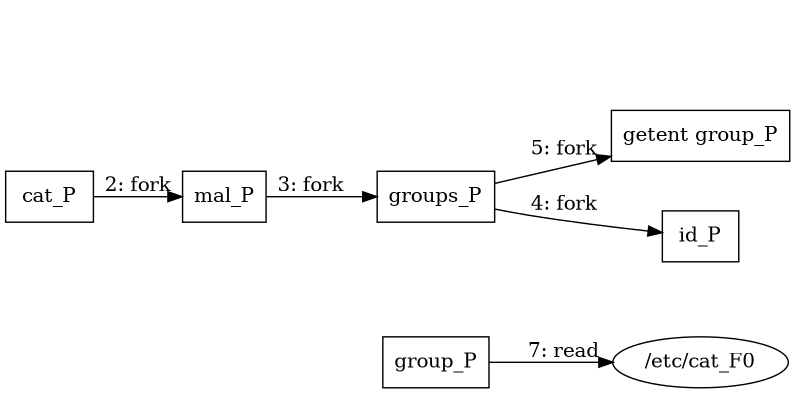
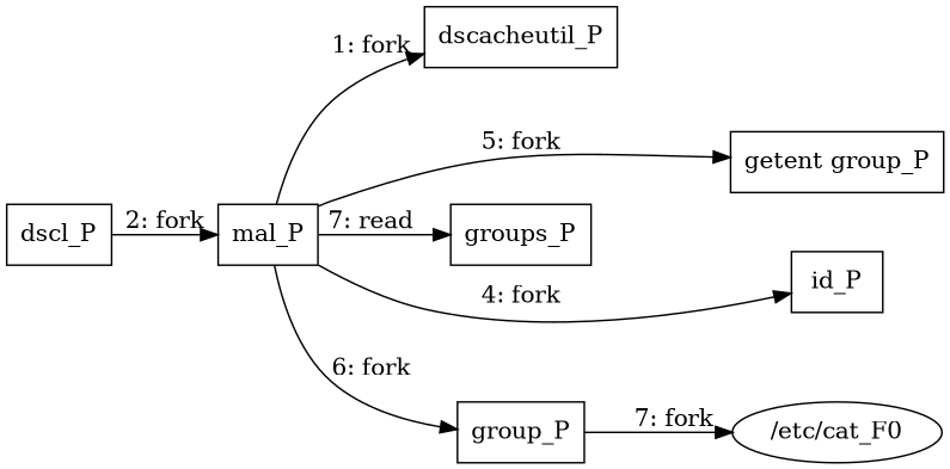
  digraph {
    engine=neato
    fixedsize=false
    fontsize=10
    nodesep=0.3
    rankdir=LR
    ranksep=0
    splines=true
    node [node_type=Process shape=box]
    mal_P
+   dscacheutil_P
    groups_P
    id_P
    "getent group_P"
    n6 [label=group_P]
-   dscl_P [label=cat_P]
+   dscl_P
    n8 [label="/etc/cat_F0" node_type=File shape=ellipse]
-   mal_P -> groups_P [label="3: fork"]
-   groups_P -> id_P [label="4: fork"]
-   groups_P -> "getent group_P" [label="5: fork"]
-   n6 -> n8 [label="7: read"]
+   mal_P -> dscacheutil_P [label="1: fork"]
+   mal_P -> groups_P [label="7: read"]
+   mal_P -> id_P [label="4: fork"]
+   mal_P -> "getent group_P" [label="5: fork"]
+   mal_P -> n6 [label="6: fork"]
+   n6 -> n8 [label="7: fork"]
    dscl_P -> mal_P [label="2: fork"]
  }
